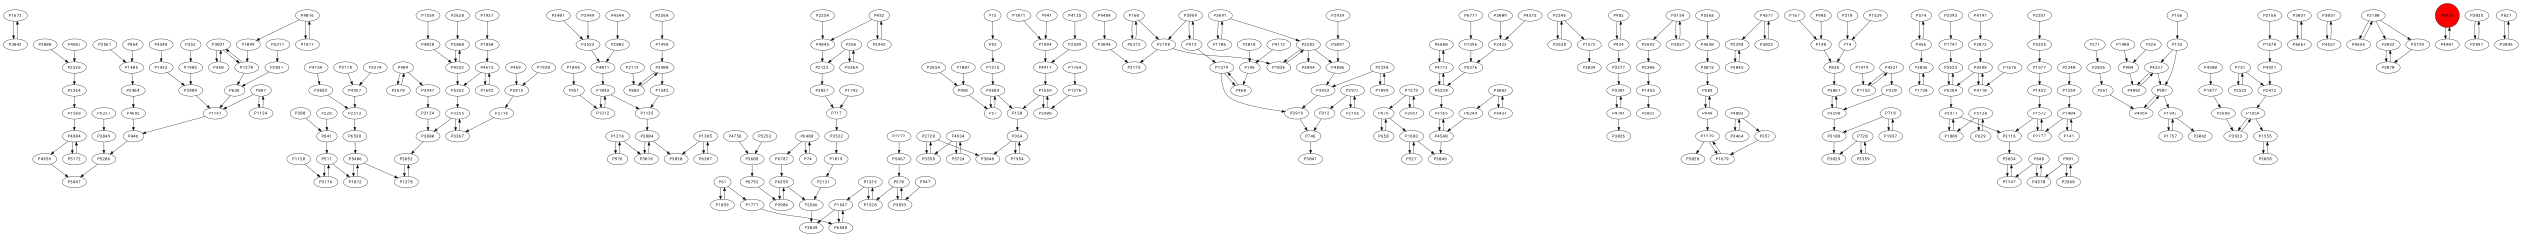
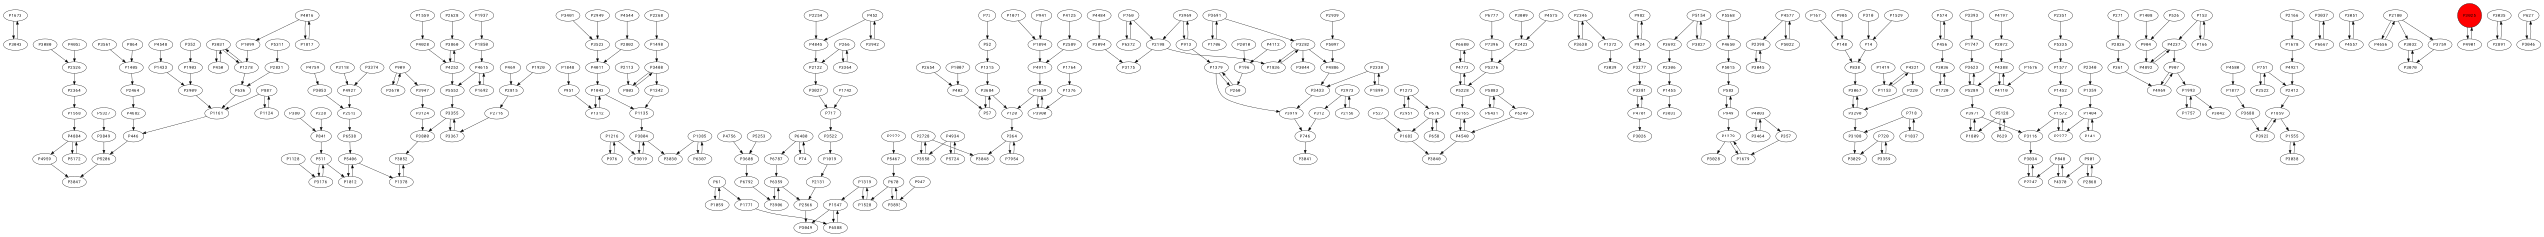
  digraph {
    fontname="Roboto Mono"
    node [fontname="Roboto Mono"]
    edge [fontname="Roboto Mono"]
    P1673
    P3043
    P3031
    P1278
    P450
    P636
    P1161
    P3860
    P4252
    P5552
    P3355
    P1498
    P3408
    P1342
    P803
    P1135
    P1319
    P1547
    P1528
    P6588
    P3049
    P3909
    P4682
    P446
    P5206
    P2728
    P3558
    P3048
    n29 [label=P2973]
    P312
    P2156
    P746
    P3041
    P1315
    P3684
    P120
    P57
    P364
    P760
    P2198
    P6372
    P1836
    P3175
    P3282
    P1850
    P4615
    P1692
    P6680
    P4773
    P5228
    P3165
    P2346
    P3638
    P1372
    P3039
    P982
    P924
    P3277
    P3381
    P3692
    P2306
    P1455
    P3033
    P3044
    P4886
    P3433
    P4575
    P2423
    P5376
    P5568
    P4650
    P5015
    P583
    P4577
    P2398
    P5022
    P3045
    P3800
    P3367
    P1007
    P402
    P167
    P148
    P838
    P3067
    P574
    P456
    P3036
    P1720
    P1747
    P3623
    P5289
    P3971
    P3691
    P1706
    P1848
    P951
    P1312
    P1043
    P3464
    P4003
    P357
    P1679
    P1216
    P3019
    P976
    P3804
    P3030
    P4197
    P2072
    P4388
    P4110
    P14
    P3290
    P4884
    P4959
    P5172
    P3047
    P4053
    P2526
    P2364
    P1568
    P6307
    P1385
    P1019
    P2131
    P2566
    P266
    P3364
    P2122
    P3027
    P5128
    P1809
    P629
    P3116
    P3900
    P1659
    P1379
    P3919
-   P460
+   P460 [label=P260]
    P905
    P4701
    P3026
    n144 [label=P7954]
    P4540
    P2254
    P4845
    P947
    P3893
    P670
    P841
    P511
    P1012
    P3176
    P5406
    P1993
    P1757
    P3042
    P3401
    P3523
    P4011
    P4237
    P4892
    P907
    P4969
    P3108
    P3029
    P1404
    P141
    P2277
    P1572
    P1678
    P4921
    P2412
    P1859
    P1937
    P1877
    P3688
    P3923
    P6431
    P5883
    P6249
    P4125
    P2589
    P4911
    P2939
    P5097
    P2949
    P1153
    P4321
    P220
    P4112
    P196
    P361
    P676
    P658
    P1683
    P3040
    P527
    P717
    P74
    P6480
    P6787
    P6359
    P5335
    P1577
    P1452
    P2338
    P1899
    P380
    P1378
    P3052
    P3942
    P452
    P1555
    P3038
    P1099
    P1071
    P1894
    P3034
    P3947
    P3124
    P5467
    P949
    P5311
    P2831
    P3094
    P3037
    P6667
    P1764
    P1376
    P2268
    P352
    P1903
    P2340
    P1359
    P2628
    P909
    P2670
    P1128
    P1279
    P3028
    P3906
    P718
    P1837
    P3051
    P4557
    P848
    P2247
    P4370
    P901
    P2868
    P1419
    P2180
    P4656
    P3032
    P3759
    P3070
    P1405
    P2464
    P3522
    P3118
    P4927
    P2513
    P6538
    P1676
    P469
    P2815
    P2716
    P4934
    P5724
    P3393
    P3608
    P6792
    P271
    P2826
    P904
    P1817
    P4016
    P5327
    P3849
    P2113
    P887
    P1124
    P3053
    P1559
    P4028
    P5154
    P3827
    P3025 [fillcolor=red shape=circle style=filled]
    P4901
    P153
    P166
    P3359
    P720
    P3035
    P2891
    P2010
    P1920
    P2351
    P1742
    P3969
    P913
    P3080
    P61
    P1771
    P1059
    P864
    P4580
    P2522
    P751
    P4484
    P1408
    P2951
    P1273
    P2166
    P526
    P4548
    P1433
    P4756
    P7396
    P4759
    P6777
    P3561
    P5253
    P228
    P627
    P3046
    P2272
    P3374
    P52
    P73
    P3009
    P2802
    P2654
    P310
    P1529
    P4544
    P941
    P1673 -> P3043
    P3043 -> P1673
    P3031 -> P1278
    P3031 -> P450
    P1278 -> P3031
    P1278 -> P636
    P450 -> P3031
    P636 -> P1161
    P1161 -> P446
    P3860 -> P4252
    P4252 -> P3860
    P4252 -> P5552
    P5552 -> P3355
    P3355 -> P3800
    P3355 -> P3367
    P1498 -> P3408
    P3408 -> P1342
    P3408 -> P803
    P1342 -> P1135
    P803 -> P3408
    P1135 -> P3804
    P1319 -> P1547
    P1319 -> P1528
    P1547 -> P6588
    P1547 -> P3049
    P1528 -> P1319
    P6588 -> P1547
    P3909 -> P1161
    P4682 -> P446
    P446 -> P5206
    P5206 -> P3047
    P2728 -> P3558
    P2728 -> P3048
    P3558 -> P2728
    n29 -> P312
    n29 -> P2156
    P312 -> P746
    P2156 -> n29
    P746 -> P3041
    P1315 -> P3684
    P3684 -> P120
    P3684 -> P57
    P120 -> P364
    P57 -> P3684
    P364 -> P3048
    P364 -> n144
    P760 -> P2198
    P760 -> P6372
    P2198 -> P1836
    P2198 -> P3175
    P6372 -> P760
    P1836 -> P3282
    P3282 -> P1836
    P3282 -> P3044
    P3282 -> P4886
    P1850 -> P4615
    P4615 -> P5552
    P4615 -> P1692
    P1692 -> P4615
    P6680 -> P4773
    P4773 -> P6680
    P4773 -> P5228
    P5228 -> P4773
    P5228 -> P3165
    P3165 -> P4540
    P2346 -> P3638
    P2346 -> P1372
    P3638 -> P2346
    P1372 -> P3039
    P982 -> P924
    P924 -> P982
    P924 -> P3277
    P3277 -> P3381
    P3381 -> P4701
    P3692 -> P2306
    P2306 -> P1455
    P1455 -> P3033
    P4886 -> P3433
    P3433 -> P3919
    P4575 -> P2423
    P2423 -> P5376
    P5376 -> P5228
    P5568 -> P4650
    P4650 -> P5015
    P5015 -> P583
    P583 -> P949
    P4577 -> P2398
    P4577 -> P5022
    P2398 -> P3045
    P5022 -> P4577
    P3045 -> P2398
    P3800 -> P3052
    P3367 -> P3355
    P1007 -> P402
    P402 -> P57
    P167 -> P148
    P148 -> P838
    P838 -> P3067
    P3067 -> P3290
    P574 -> P456
    P456 -> P574
    P456 -> P3036
    P3036 -> P1720
    P1720 -> P3036
    P1747 -> P3623
    P3623 -> P5289
    P5289 -> P3623
    P5289 -> P3971
    P3971 -> P1809
    P3971 -> P3116
    P3691 -> P3282
    P3691 -> P1706
    P1706 -> P3691
    P1848 -> P951
    P951 -> P1312
    P1312 -> P1043
    P1043 -> P1135
    P1043 -> P1312
    P3464 -> P4003
    P4003 -> P3464
    P4003 -> P357
    P357 -> P1679
    P1679 -> P1279
    P1216 -> P3019
    P1216 -> P976
    P3019 -> P3804
    P976 -> P1216
    P3804 -> P3019
    P3804 -> P3030
    P4197 -> P2072
    P2072 -> P4388
    P4388 -> P5289
    P4388 -> P4110
    P4110 -> P4388
    P14 -> P838
    P3290 -> P3067
    P3290 -> P3108
    P4884 -> P4959
    P4884 -> P5172
    P4959 -> P3047
    P5172 -> P4884
    P4053 -> P2526
    P2526 -> P2364
    P2364 -> P1568
    P1568 -> P4884
    P6307 -> P1385
    P1385 -> P3030
    P1385 -> P6307
    P1019 -> P2131
    P2131 -> P2566
    P2566 -> P3049
    P266 -> P3364
    P266 -> P2122
    P3364 -> P266
    P2122 -> P3027
    P3027 -> P717
    P5128 -> P1809
    P5128 -> P629
    P1809 -> P3971
    P629 -> P5128
    P3116 -> P3034
    P3900 -> P1659
    P1659 -> P120
    P1659 -> P3900
    P1379 -> P3919
    P1379 -> P460
    P3919 -> P746
    P460 -> P1379
    P905 -> P148
    P4701 -> P3381
    P4701 -> P3026
    n144 -> P364
    P4540 -> P3165
    P4540 -> P3040
    P2254 -> P4845
    P4845 -> P2122
    P947 -> P3893
    P3893 -> P670
    P670 -> P1528
    P670 -> P3893
    P841 -> P511
    P511 -> P1012
    P511 -> P3176
    P1012 -> P5406
    P3176 -> P511
    P5406 -> P1012
    P5406 -> P1378
    P1993 -> P1757
    P1993 -> P3042
    P1757 -> P1993
    P3401 -> P3523
    P3523 -> P4011
    P4011 -> P1043
    P4237 -> P4892
    P4237 -> P907
    P4892 -> P4237
    P907 -> P1993
    P907 -> P4969
    P4969 -> P907
    P3108 -> P3029
    P1404 -> P141
    P1404 -> P2277
    P141 -> P1404
    P2277 -> P1572
    P1572 -> P3116
    P1572 -> P2277
    P1678 -> P4921
    P4921 -> P2412
    P2412 -> P1859
    P1859 -> P3923
    P1859 -> P1555
    P1937 -> P1850
    P1877 -> P3688
    P3688 -> P3923
    P3923 -> P1859
    P6431 -> P5883
    P5883 -> P6431
    P5883 -> P6249
    P6249 -> P4540
    P4125 -> P2589
    P2589 -> P4911
    P4911 -> P1659
    P2939 -> P5097
    P5097 -> P4886
    P2949 -> P3523
    P1153 -> P4321
    P4321 -> P1153
    P4321 -> P220
    P220 -> P3290
    P4112 -> P196
    P196 -> P460
    P361 -> P4969
    P676 -> P658
    P676 -> P1683
    P658 -> P676
    P1683 -> P3040
-   P1683 -> P527
    P527 -> P1683
    P717 -> P3522
    P74 -> P6480
    P6480 -> P74
    P6480 -> P6787
    P6787 -> P6359
    P6359 -> P2566
    P6359 -> P3906
    P5335 -> P1577
    P1577 -> P1452
    P1452 -> P1572
    P2338 -> P3433
    P2338 -> P1899
    P1899 -> P2338
    P380 -> P841
    P1378 -> P3052
    P3052 -> P1378
    P3942 -> P452
    P452 -> P4845
    P452 -> P3942
    P1555 -> P3038
    P3038 -> P1555
    P1099 -> P1278
    P1071 -> P1894
    P1894 -> P4911
    P3034 -> P2247
    P3947 -> P3124
    P3124 -> P3800
    P5467 -> P670
    P949 -> P583
    P949 -> P1279
    P5311 -> P2831
    P2831 -> P636
    P3094 -> P3175
    P3037 -> P6667
    P6667 -> P3037
    P1764 -> P1376
    P1376 -> P3900
    P2268 -> P1498
    P352 -> P1903
    P1903 -> P3909
    P2340 -> P1359
    P1359 -> P1404
    P2628 -> P3860
    P909 -> P3947
    P909 -> P2670
    P2670 -> P909
    P1128 -> P3176
    P1279 -> P1679
    P1279 -> P3028
    P3906 -> P6359
    P718 -> P3108
    P718 -> P1837
    P1837 -> P718
    P3051 -> P4557
    P4557 -> P3051
    P848 -> P2247
    P848 -> P4370
    P2247 -> P3034
    P4370 -> P848
    P901 -> P4370
    P901 -> P2868
    P2868 -> P901
    P1419 -> P1153
    P2180 -> P4656
    P2180 -> P3032
    P2180 -> P3759
    P4656 -> P2180
    P3032 -> P3070
    P3759 -> P3070
    P3070 -> P3032
    P1405 -> P2464
    P2464 -> P4682
    P3522 -> P1019
    P3118 -> P4927
    P4927 -> P2513
    P2513 -> P6538
    P6538 -> P5406
    P1676 -> P4110
    P469 -> P2815
    P2815 -> P2716
    P2716 -> P3367
    P4934 -> P3558
    P4934 -> P5724
    P5724 -> P4934
    P3393 -> P1747
    P3608 -> P6792
    P6792 -> P3906
    P271 -> P2826
    P2826 -> P361
    P904 -> P4892
    P1817 -> P4016
    P4016 -> P1099
    P4016 -> P1817
    P5327 -> P3849
    P3849 -> P5206
    P2113 -> P803
    P887 -> P1161
    P887 -> P1124
    P1124 -> P887
    P3053 -> P2513
    P1559 -> P4028
    P4028 -> P4252
    P5154 -> P3692
    P5154 -> P3827
    P3827 -> P5154
    P3025 -> P4901
    P4901 -> P3025
    P153 -> P4237
-   P153 -> P907
+   P153 -> P166
    P166 -> P153
    P3359 -> P720
    P720 -> P3029
    P720 -> P3359
    P3035 -> P2891
    P2891 -> P3035
    P2010 -> P196
    P1920 -> P2815
    P2351 -> P5335
    P1742 -> P717
    P3969 -> P2198
    P3969 -> P913
    P913 -> P1379
    P913 -> P3969
    P3080 -> P2526
    P61 -> P1771
    P61 -> P1059
    P1771 -> P6588
    P1059 -> P61
    P864 -> P1405
    P4580 -> P1877
    P2522 -> P751
    P751 -> P2412
    P751 -> P2522
    P4484 -> P3094
    P1408 -> P904
    P2951 -> P1273
    P1273 -> P676
    P1273 -> P2951
    P2166 -> P1678
    P526 -> P904
    P4548 -> P1433
    P1433 -> P3909
    P4756 -> P3608
    P7396 -> P5376
    P4759 -> P3053
    P6777 -> P7396
    P3561 -> P1405
    P5253 -> P3608
    P228 -> P841
    P627 -> P3046
    P3046 -> P627
    P2272 -> P5467
    P3374 -> P4927
    P52 -> P1315
    P73 -> P52
    P3009 -> P2423
    P2802 -> P4011
    P2654 -> P402
    P310 -> P14
    P1529 -> P14
    P4544 -> P2802
    P941 -> P1894
  }
